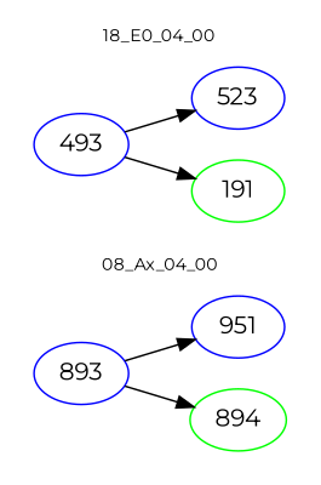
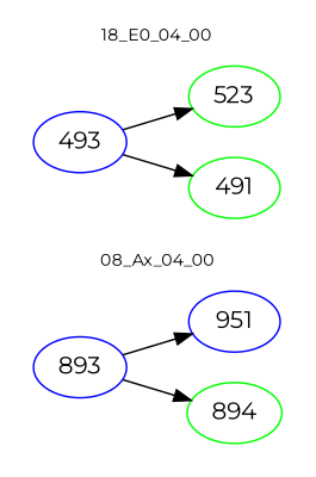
  digraph {
    fontname=Montserrat
    rankdir=LR
    node [color=blue fontname=Montserrat]
    edge [color=black fontname=Montserrat]
    n1 [label=893]
    n2 [color=green label=894]
    n3 [label=951]
    n4 [label=493]
-   n5 [color=green label=191]
-   n6 [label=523]
+   n5 [color=green label=491]
+   n6 [color=green label=523]
    subgraph cluster_1 {
      color=white
      fontsize=10
      label="08_Ax_04_00"
      n1
      n2
      n3
    }
    subgraph cluster_2 {
      color=white
      fontsize=10
      label="18_E0_04_00"
      n4
      n5
      n6
    }
    n1 -> n2
    n1 -> n3
    n4 -> n5
    n4 -> n6
  }
